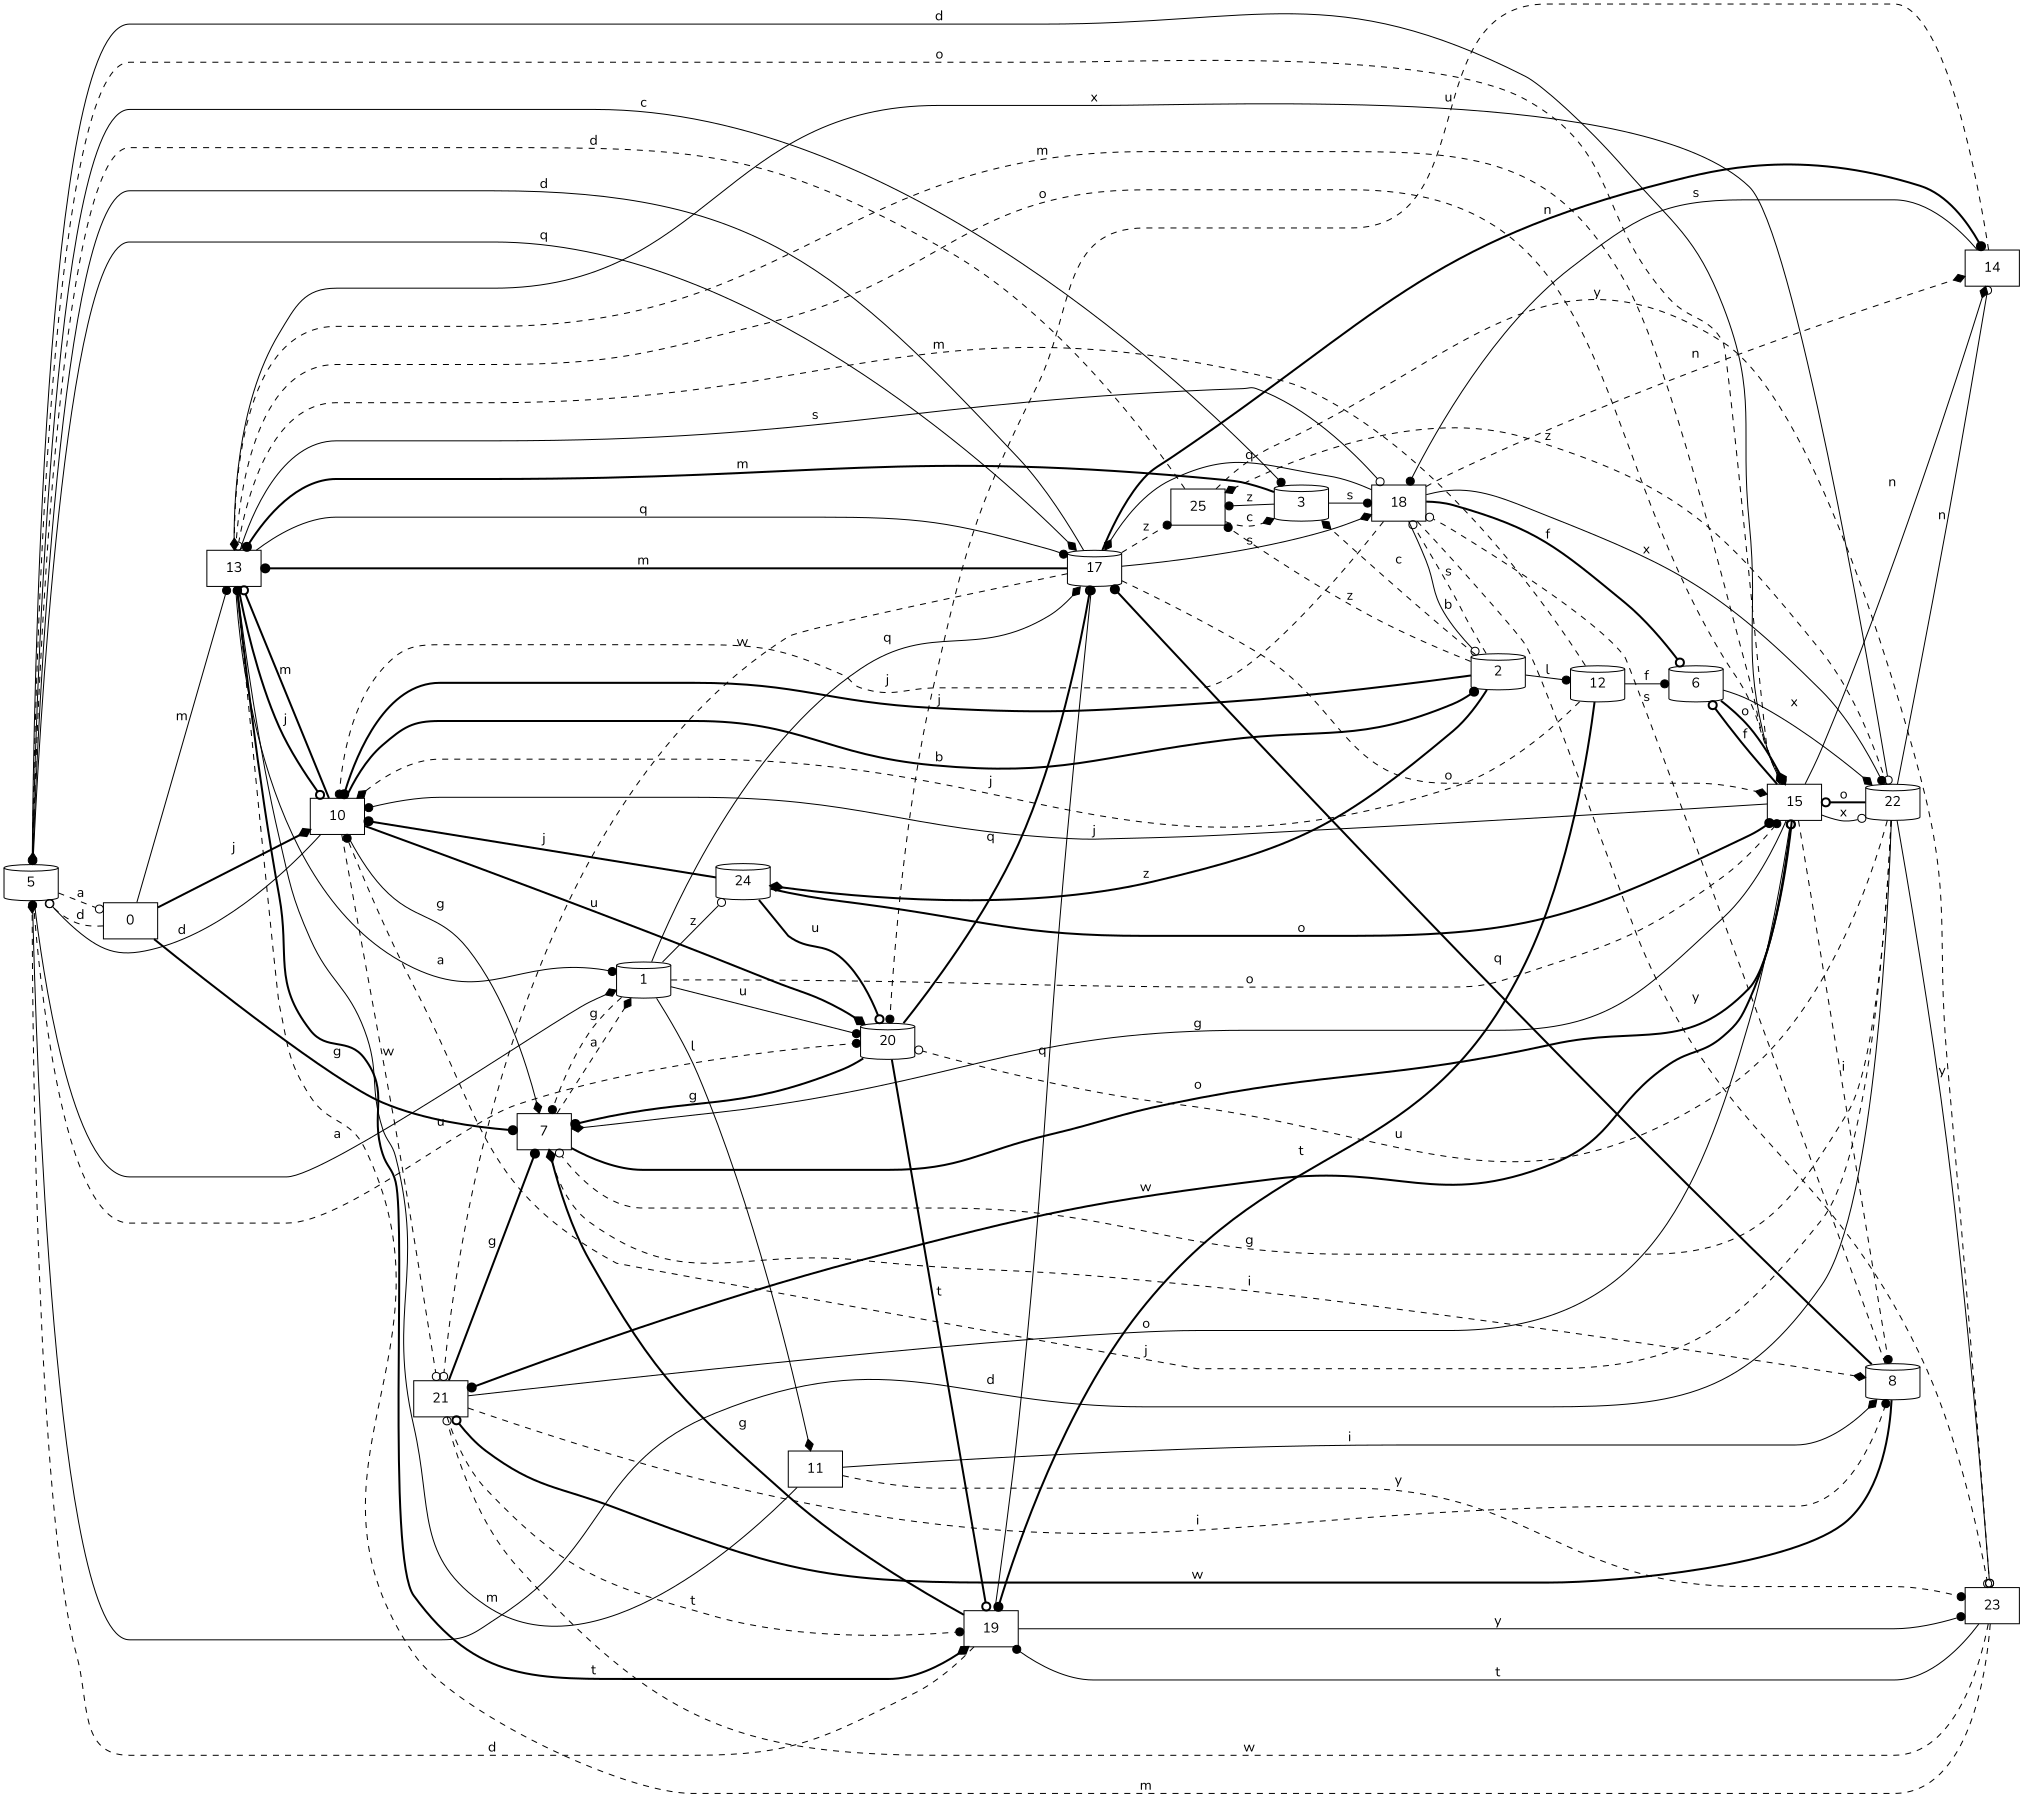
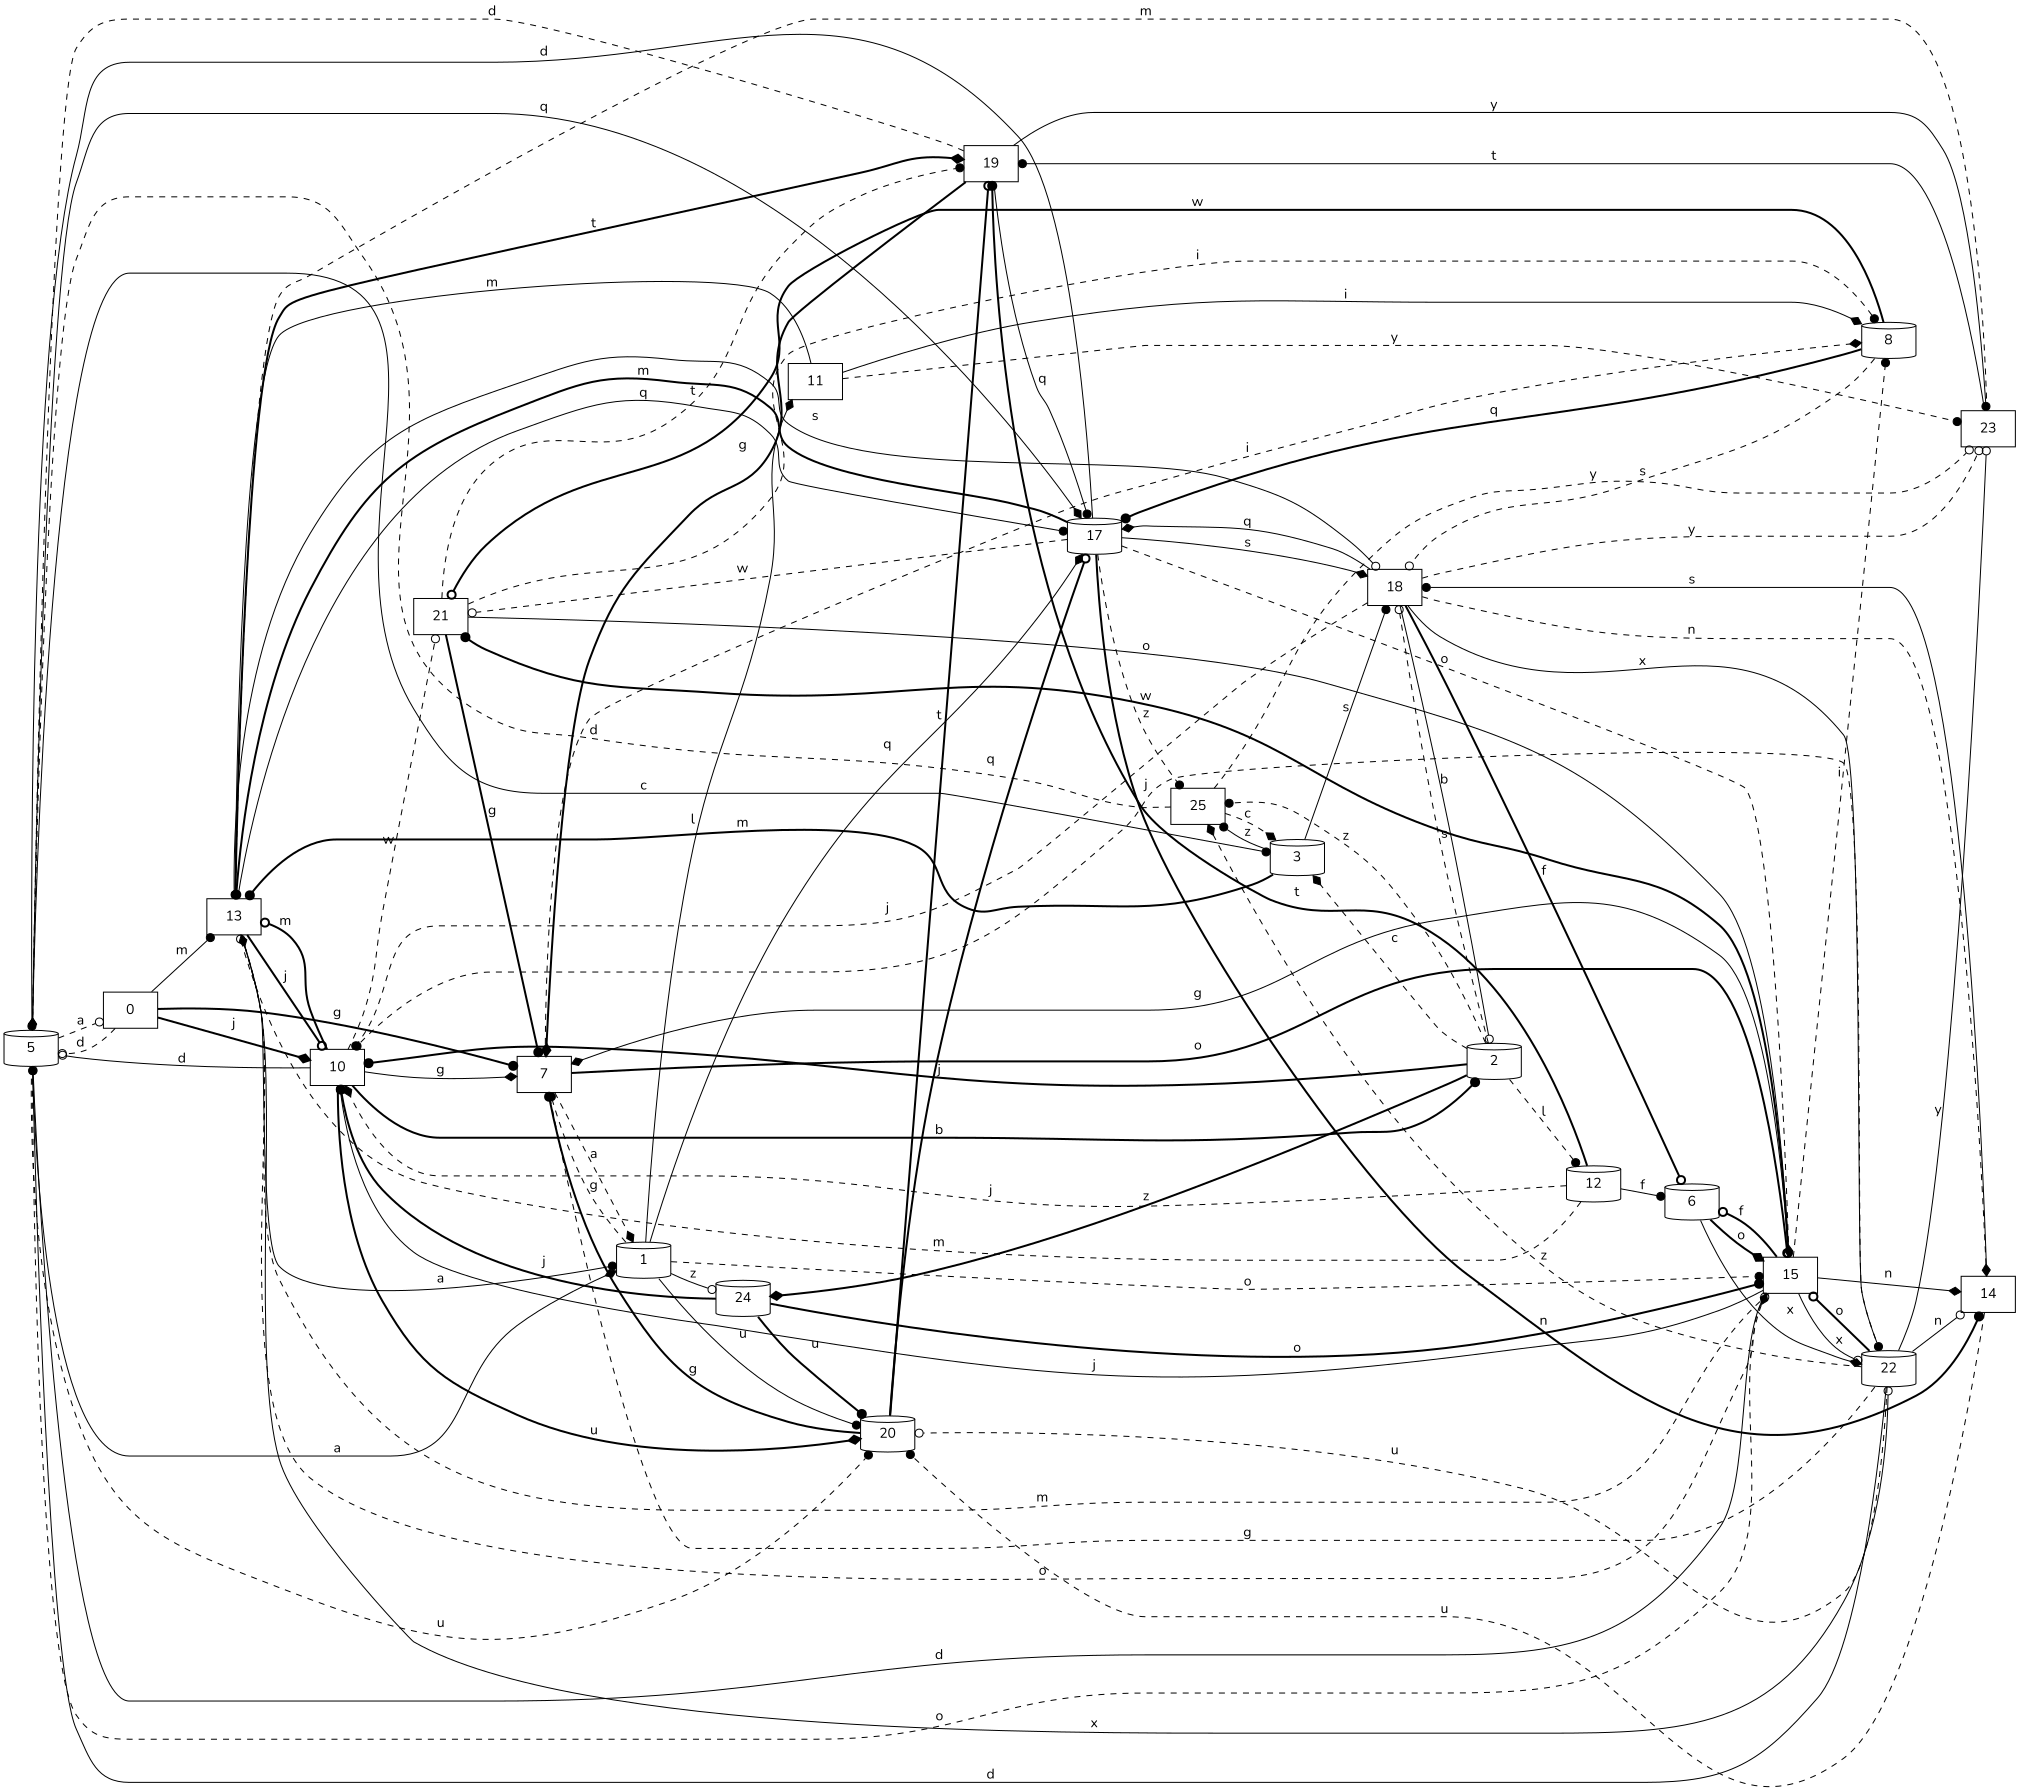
  strict digraph {
    fontname=Nunito
    rankdir=LR
    node [fontname=Nunito shape=box]
    edge [arrowhead=dot fontname=Nunito style=dashed]
    5 [shape=cylinder]
    0
    7
    10
    13
    1 [shape=cylinder]
    15
    17 [shape=cylinder]
    20 [shape=cylinder]
    3 [shape=cylinder]
    8 [shape=cylinder]
    2 [shape=cylinder]
    21
    18
    22 [shape=cylinder]
    19
    11
    24 [shape=cylinder]
    23
    6 [shape=cylinder]
    14
    25
    12 [shape=cylinder]
    5 -> 0 [arrowhead=odot label=a]
    5 -> 1 [arrowhead=diamond label=a style=solid]
    5 -> 15 [arrowhead=diamond label=o]
    5 -> 17 [arrowhead=diamond label=q style=solid]
    5 -> 20 [label=u]
    5 -> 3 [label=c style=solid]
    0 -> 5 [arrowhead=odot label=d]
    0 -> 7 [label=g style=bold]
    0 -> 10 [arrowhead=diamond label=j style=bold]
    0 -> 13 [label=m style=solid]
    7 -> 1 [arrowhead=diamond label=a]
    7 -> 15 [arrowhead=odot label=o style=bold]
    7 -> 8 [arrowhead=diamond label=i]
    10 -> 5 [arrowhead=odot label=d style=solid]
    10 -> 7 [arrowhead=diamond label=g style=solid]
    10 -> 13 [arrowhead=odot label=m style=bold]
    10 -> 20 [arrowhead=diamond label=u style=bold]
    10 -> 2 [label=b style=bold]
    10 -> 21 [arrowhead=odot label=w]
    13 -> 10 [arrowhead=odot label=j style=bold]
    13 -> 1 [label=a style=solid]
    13 -> 15 [arrowhead=odot label=o]
    13 -> 17 [label=q style=solid]
    13 -> 18 [arrowhead=odot label=s style=solid]
    13 -> 22 [arrowhead=odot label=x style=solid]
    13 -> 19 [arrowhead=diamond label=t style=bold]
    1 -> 7 [label=g]
    1 -> 15 [label=o]
    1 -> 17 [arrowhead=diamond label=q style=solid]
    1 -> 20 [label=u style=solid]
    1 -> 11 [arrowhead=diamond label=l style=solid]
    1 -> 24 [arrowhead=odot label=z style=solid]
    15 -> 5 [arrowhead=odot label=d style=solid]
    15 -> 7 [arrowhead=diamond label=g style=solid]
    15 -> 10 [label=j style=solid]
    15 -> 13 [arrowhead=diamond label=m]
    15 -> 8 [label=i]
    15 -> 21 [label=w style=bold]
    15 -> 22 [arrowhead=odot label=x style=solid]
    15 -> 6 [arrowhead=odot label=f style=bold]
    15 -> 14 [arrowhead=diamond label=n style=solid]
    17 -> 5 [label=d style=solid]
    17 -> 13 [label=m style=bold]
    17 -> 15 [arrowhead=diamond label=o]
    17 -> 21 [arrowhead=odot label=w]
    17 -> 18 [arrowhead=diamond label=s style=solid]
    17 -> 14 [label=n style=bold]
    17 -> 25 [label=z]
    20 -> 7 [label=g style=bold]
    20 -> 17 [arrowhead=odot label=q style=bold]
    20 -> 19 [arrowhead=odot label=t style=bold]
    3 -> 13 [label=m style=bold]
    3 -> 18 [label=s style=solid]
    3 -> 25 [label=z style=solid]
    8 -> 17 [label=q style=bold]
    8 -> 21 [arrowhead=odot label=w style=bold]
    8 -> 18 [arrowhead=odot label=s]
    2 -> 10 [label=j style=bold]
    2 -> 3 [arrowhead=diamond label=c]
    2 -> 18 [arrowhead=odot label=s]
    2 -> 24 [arrowhead=diamond label=z style=bold]
    2 -> 25 [label=z]
-   2 -> 12 [label=l style=solid]
+   2 -> 12 [label=l]
    21 -> 7 [label=g style=bold]
    21 -> 15 [arrowhead=odot label=o style=solid]
    21 -> 8 [label=i]
    21 -> 19 [label=t]
    18 -> 10 [label=j]
    18 -> 17 [arrowhead=diamond label=q style=solid]
    18 -> 2 [arrowhead=odot label=b style=solid]
    18 -> 22 [label=x style=solid]
    18 -> 23 [arrowhead=odot label=y]
    18 -> 6 [arrowhead=odot label=f style=bold]
    18 -> 14 [arrowhead=diamond label=n]
    22 -> 5 [label=d style=solid]
    22 -> 7 [arrowhead=odot label=g]
    22 -> 10 [label=j]
    22 -> 15 [arrowhead=odot label=o style=bold]
    22 -> 20 [arrowhead=odot label=u]
    22 -> 23 [arrowhead=odot label=y style=solid]
    22 -> 14 [arrowhead=odot label=n style=solid]
    22 -> 25 [arrowhead=diamond label=z]
    19 -> 5 [arrowhead=diamond label=d]
    19 -> 7 [arrowhead=diamond label=g style=bold]
    19 -> 17 [label=q style=solid]
    19 -> 23 [label=y style=solid]
    11 -> 13 [label=m style=solid]
    11 -> 8 [arrowhead=diamond label=i style=solid]
    11 -> 23 [label=y]
    24 -> 10 [label=j style=bold]
    24 -> 15 [label=o style=bold]
-   24 -> 20 [arrowhead=odot label=u style=bold]
+   24 -> 20 [label=u style=bold]
    23 -> 13 [arrowhead=odot label=m]
-   23 -> 21 [arrowhead=odot label=w]
    23 -> 19 [label=t style=solid]
    6 -> 15 [arrowhead=diamond label=o style=bold]
    6 -> 22 [arrowhead=diamond label=x style=solid]
    14 -> 20 [label=u]
    14 -> 18 [label=s style=solid]
    25 -> 5 [arrowhead=diamond label=d]
    25 -> 3 [arrowhead=diamond label=c]
    25 -> 23 [arrowhead=odot label=y]
    12 -> 10 [arrowhead=diamond label=j]
    12 -> 13 [arrowhead=odot label=m]
    12 -> 19 [label=t style=bold]
    12 -> 6 [label=f style=solid]
  }
